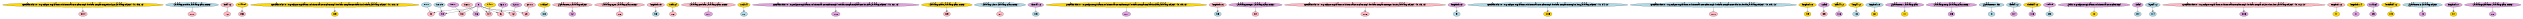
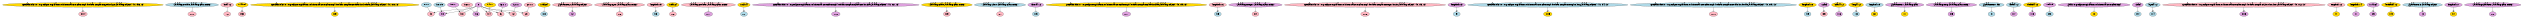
  digraph {
    node [fillcolor=plum style=filled]
    edge [arrowhead=vee]
    n1 [fillcolor=gold label="specialinvoke r0.<org.eclipse.osgi.framework.internal.core.FilterImpl: boolean compare_Byte(int,byte,java.lang.Object)>(i0, $b3, r3)"]
    n2 [fillcolor=lightpink label="$z14"]
    n3 [fillcolor=lightblue label="<java.lang.Double: java.lang.Class TYPE>"]
    n4 [fillcolor=lightpink label="$r10"]
    n5 [fillcolor=lightpink label="(int[]) r2"]
    n6 [fillcolor=lightpink label=r12]
    n7 [fillcolor=gold label="r14[i10]"]
    n8 [fillcolor=lightpink label="$b3"]
    n9 [fillcolor=gold label="specialinvoke r0.<org.eclipse.osgi.framework.internal.core.FilterImpl: boolean compare_Boolean(int,boolean,java.lang.Object)>(i0, $z8, r3)"]
    n10 [fillcolor=gold label="$z9"]
    n11 [fillcolor=lightblue label="i8 + 1"]
    n12 [fillcolor=lightpink label=i8]
    n13 [fillcolor=gold label="r19[i20]"]
    n14 [fillcolor=lightblue label="$z8"]
    n15 [fillcolor=lightpink label="@parameter2: java.lang.Object"]
    n16 [label=r2]
    n17 [fillcolor=lightpink label="<java.lang.Byte: java.lang.Class TYPE>"]
    n18 [fillcolor=lightpink label="$r6"]
    n19 [fillcolor=lightpink label="lengthof r15"]
    n20 [fillcolor=lightblue label=i13]
    n21 [fillcolor=gold label="r15[i12]"]
    n22 [fillcolor=lightpink label="$s2"]
    n23 [fillcolor=lightblue label="i10 + 9"]
    n24 [label=i10]
    n25 [fillcolor=lightpink label="<java.lang.Boolean: java.lang.Class TYPE>"]
    n26 [label="$r11"]
    n27 [fillcolor=gold label="r16[i14]"]
    n28 [fillcolor=lightblue label="$c1"]
    n29 [label="specialinvoke r0.<org.eclipse.osgi.framework.internal.core.FilterImpl: boolean compare_Character(int,char,java.lang.Object)>(i0, $c1, r3)"]
    n30 [label="$z12"]
    n31 [fillcolor=gold label="<java.lang.Float: java.lang.Class TYPE>"]
    n32 [fillcolor=lightpink label="$r9"]
    n33 [fillcolor=lightblue label="<java.lang.Short: java.lang.Class TYPE>"]
    n34 [fillcolor=lightpink label="$r7"]
    n35 [label=0]
    n36 [fillcolor=lightpink label=i18]
    n37 [label=i16]
    n38 [fillcolor=lightpink label=i14]
    n39 [fillcolor=lightpink label=i6]
    n40 [fillcolor=lightpink label=i12]
    n41 [fillcolor=lightpink label=i20]
    n42 [label="(short[]) r2"]
    n43 [fillcolor=lightblue label=r15]
    n44 [fillcolor=gold label="specialinvoke r0.<org.eclipse.osgi.framework.internal.core.FilterImpl: boolean compare_Float(int,float,java.lang.Object)>(i0, $f0, r3)"]
    n45 [label="$z11"]
    n46 [fillcolor=lightpink label="lengthof r16"]
    n47 [fillcolor=lightblue label=i15]
    n48 [label="<java.lang.Integer: java.lang.Class TYPE>"]
    n49 [fillcolor=lightpink label="$r4"]
    n50 [fillcolor=lightpink label="specialinvoke r0.<org.eclipse.osgi.framework.internal.core.FilterImpl: boolean compare_Integer(int,int,java.lang.Object)>(i0, $i5, r3)"]
    n51 [fillcolor=lightpink label="$z16"]
    n52 [label="lengthof r13"]
    n53 [fillcolor=lightblue label=i9]
    n54 [fillcolor=lightpink label="i16 + 1"]
    n55 [fillcolor=gold label="i14 + 1"]
    n56 [fillcolor=lightblue label="specialinvoke r0.<org.eclipse.osgi.framework.internal.core.FilterImpl: boolean compare_Long(int,long,java.lang.Object)>(i0, $l4, r3)"]
    n57 [fillcolor=gold label="$z15"]
    n58 [fillcolor=lightblue label="specialinvoke r0.<org.eclipse.osgi.framework.internal.core.FilterImpl: boolean compare_Double(int,double,java.lang.Object)>(i0, $d0, r3)"]
    n59 [fillcolor=lightpink label="$z10"]
    n60 [fillcolor=gold label="lengthof r18"]
-   n61 [fillcolor=gold label=i19]
+   n61 [fillcolor=lightblue label=i19]
    n62 [label="r12[i6]"]
    n63 [fillcolor=lightpink label="$i5"]
    n64 [label="i6 + 1"]
    n65 [fillcolor=gold label="(char[]) r2"]
    n66 [label=r16]
    n67 [fillcolor=gold label="(long[]) r2"]
    n68 [fillcolor=lightblue label=r13]
    n69 [fillcolor=lightblue label="lengthof r19"]
    n70 [fillcolor=gold label=i21]
    n71 [label="@parameter1: java.lang.Class"]
    n72 [fillcolor=gold label=r1]
    n73 [label="<java.lang.Long: java.lang.Class TYPE>"]
    n74 [label="$r5"]
    n75 [fillcolor=lightblue label="@parameter0: this"]
    n76 [fillcolor=lightblue label=i0]
    n77 [fillcolor=lightblue label="(float[]) r2"]
    n78 [label=r17]
    n79 [fillcolor=gold label="(double[]) r2"]
    n80 [label=r18]
    n81 [label="r18[i18]"]
    n82 [fillcolor=lightblue label="$d0"]
    n83 [label="@this: org.eclipse.osgi.framework.internal.core.FilterImpl"]
    n84 [fillcolor=gold label=r0]
    n85 [label="i18 + 1"]
    n86 [fillcolor=lightpink label="i20 + 1"]
    n87 [label="r13[i8]"]
    n88 [fillcolor=lightblue label="$l4"]
    n89 [fillcolor=lightblue label="(byte[]) r2"]
    n90 [fillcolor=lightblue label=r14]
    n91 [fillcolor=lightpink label="specialinvoke r0.<org.eclipse.osgi.framework.internal.core.FilterImpl: boolean compare_Short(int,short,java.lang.Object)>(i0, $s2, r3)"]
    n92 [label="$z13"]
    n93 [fillcolor=lightpink label="lengthof r12"]
    n94 [fillcolor=gold label=i7]
    n95 [label="i12 + 1"]
    n96 [fillcolor=gold label="lengthof r14"]
    n97 [label=i11]
    n98 [label="r17[i16]"]
    n99 [label="$f0"]
    n100 [fillcolor=gold label="(boolean[]) r2"]
    n101 [fillcolor=gold label=r19]
    n102 [fillcolor=lightblue label="@parameter3: java.lang.Object"]
    n103 [label=r3]
    n104 [label="lengthof r17"]
    n105 [fillcolor=gold label=i17]
    n106 [label="<java.lang.Character: java.lang.Class TYPE>"]
    n107 [label="$r8"]
    n1 -> n2
    n3 -> n4 [arrowhead=odot]
    n5 -> n6 [arrowhead=odot]
    n7 -> n8
    n9 -> n10
    n11 -> n12 [arrowhead=odot]
    n13 -> n14 [arrowhead=odot]
    n15 -> n16
    n17 -> n18 [arrowhead=odot]
    n19 -> n20
    n21 -> n22
    n23 -> n24
    n25 -> n26 [arrowhead=odot]
    n27 -> n28
    n29 -> n30
    n31 -> n32
    n33 -> n34 [arrowhead=odot]
    n35 -> n12
    n35 -> n24
    n35 -> n36 [arrowhead=odot]
    n35 -> n37 [arrowhead=odot]
    n35 -> n38
    n35 -> n39
    n35 -> n40
    n35 -> n41
    n42 -> n43 [arrowhead=odot]
    n44 -> n45 [arrowhead=odot]
    n46 -> n47
    n48 -> n49 [arrowhead=odot]
    n50 -> n51
    n52 -> n53
    n54 -> n37 [arrowhead=odot]
    n55 -> n38 [arrowhead=odot]
    n56 -> n57
    n58 -> n59 [arrowhead=odot]
    n60 -> n61 [arrowhead=odot]
    n62 -> n63
    n64 -> n39
    n65 -> n66 [arrowhead=odot]
    n67 -> n68
    n69 -> n70
    n71 -> n72
    n73 -> n74 [arrowhead=odot]
    n75 -> n76 [arrowhead=odot]
    n77 -> n78 [arrowhead=odot]
    n79 -> n80
    n81 -> n82 [arrowhead=odot]
    n83 -> n84 [arrowhead=odot]
    n85 -> n36
    n86 -> n41 [arrowhead=odot]
    n87 -> n88 [arrowhead=odot]
    n89 -> n90
    n91 -> n92
    n93 -> n94 [arrowhead=odot]
    n95 -> n40 [arrowhead=odot]
    n96 -> n97 [arrowhead=odot]
    n98 -> n99
    n100 -> n101 [arrowhead=odot]
    n102 -> n103
    n104 -> n105
    n106 -> n107 [arrowhead=odot]
  }
